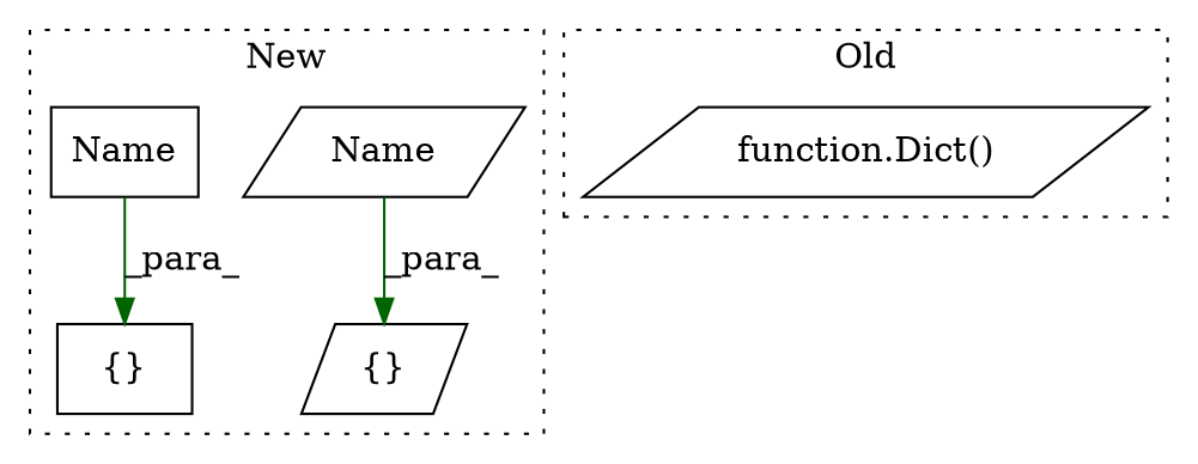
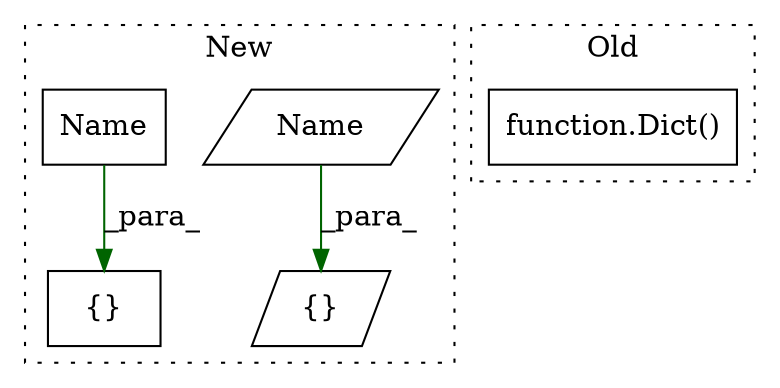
  digraph {
    node [a=95 l="22,18" s="1461,1807" shape=box]
    edge [color=darkgreen]
    n1 [label="{}"]
    n2 [label="{}" s="1992,2328" shape=parallelogram]
    n3 [a=87 label=Name s="1992,2328" shape=parallelogram]
    n4 [a=87 label=Name]
-   n5 [a=75 l=312 label="function.Dict()" s=1394 shape=parallelogram]
+   n5 [a=75 l=312 label="function.Dict()" s=1394]
    subgraph cluster_1 {
      label=New
      style=dotted
      n1
      n2
      n3
      n4
    }
    subgraph cluster_2 {
      label=Old
      style=dotted
      n5
    }
    n3 -> n2 [label=_para_]
    n4 -> n1 [label=_para_]
  }
